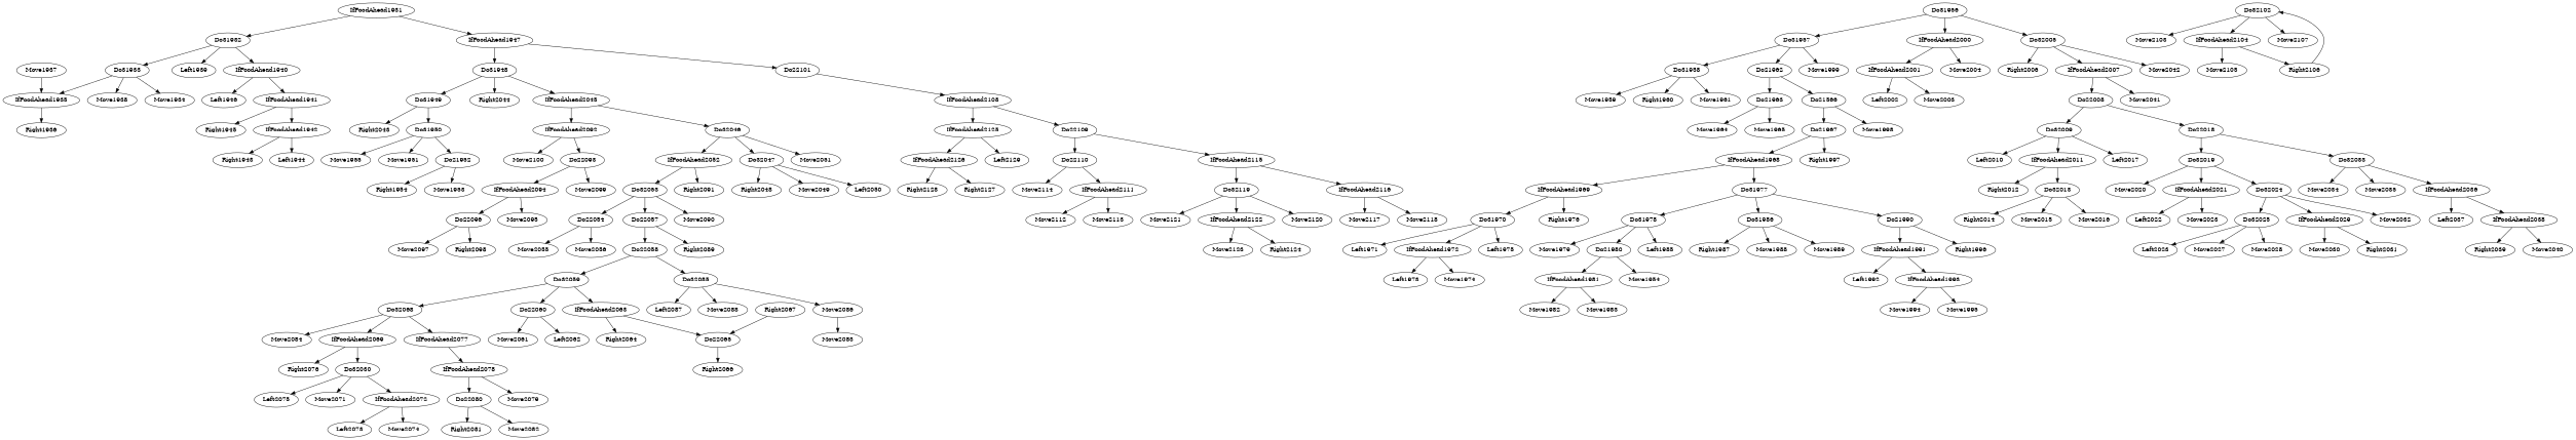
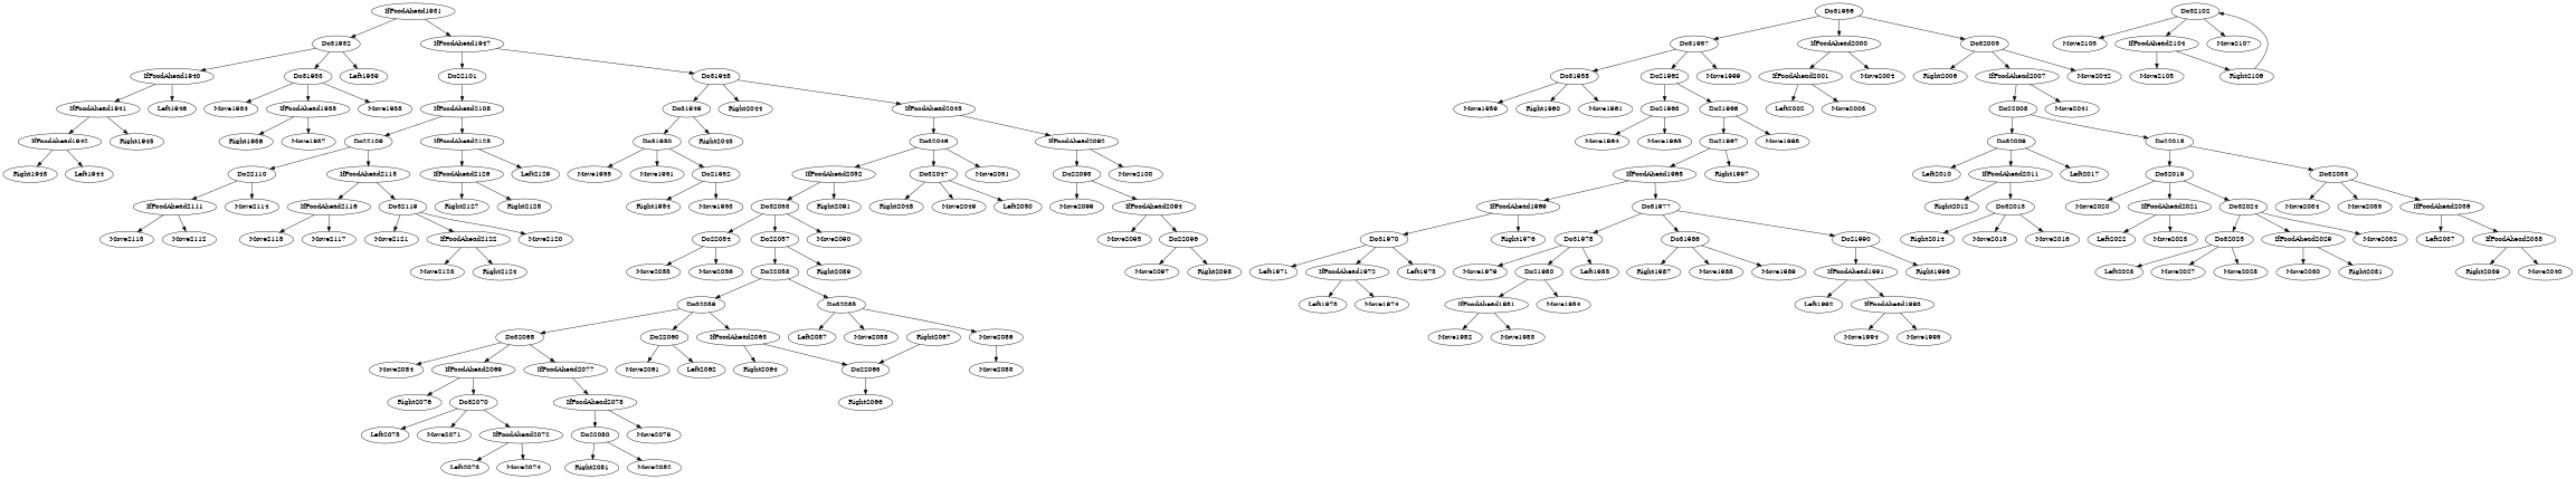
  digraph {
    Do31933
    Move1934
    IfFoodAhead1935
    Move1938
    Right1936
    Move1937
    Do31932
    Left1939
    IfFoodAhead1940
    IfFoodAhead1941
    Left1946
    IfFoodAhead1942
    Right1943
    Left1944
    Right1945
    IfFoodAhead1931
    IfFoodAhead1947
    Do31948
    Do22101
    Do31950
    Move1951
    Do21952
    Move1955
    Move1953
    Right1954
    Do31949
    Right2043
    Do31956
    Do31957
    IfFoodAhead2000
    Do32005
    Do31958
    Move1959
    Right1960
    Move1961
    Do21962
    Move1999
    Do21963
-   Do21966 [label=Do21566]
+   Do21966
    Move1964
    Move1965
    Do21967
    Move1998
    Do31970
    Left1971
    IfFoodAhead1972
    Left1975
    Left1973
    Move1974
    IfFoodAhead1969
    Right1976
    IfFoodAhead1968
    Do31977
    Do31978
    Do31986
    Do21990
    Move1979
    Do21980
    Left1985
    IfFoodAhead1981
    n61 [label=Move1954]
    Move1982
    Move1983
    Right1987
    Move1988
    Move1989
    IfFoodAhead1991
    Right1996
    Left1992
    IfFoodAhead1993
    Move1994
    Move1995
    Right1997
    IfFoodAhead2001
    Move2004
    Right2006
    IfFoodAhead2007
    Move2042
    Left2002
    Move2003
    Do22008
    Move2041
    Do32009
    Left2010
    IfFoodAhead2011
    Left2017
    Right2012
    Do32013
    Right2014
    Move2015
    Move2016
    Do22018
    Do32019
    Do32033
    Move2020
    IfFoodAhead2021
    Do32024
    Left2022
    Move2023
    Do32025
    IfFoodAhead2029
    Move2032
    n103 [label=Left2023]
    Move2027
    Move2028
    Move2030
    Right2031
    Move2034
    Move2035
    IfFoodAhead2036
    Left2037
    IfFoodAhead2038
    Right2039
    Move2040
    Right2044
    IfFoodAhead2045
    Do32046
    IfFoodAhead2092
    Do32047
    Right2048
    Move2049
    Left2050
    Move2051
    IfFoodAhead2052
    Do32053
    Right2091
    Do22054
    Move2055
    Move2056
    Do22057
    Move2090
    Do22058
    Right2089
    Do22060
    Move2061
    Left2062
    Do32059
    IfFoodAhead2063
    Do32068
    Right2064
    Do22065
    IfFoodAhead2069
    IfFoodAhead2077
    Move2084
    Right2066
    Right2067
-   Do32070 [label=Do32030]
+   Do32070
    Move2071
    IfFoodAhead2072
    Left2075
    Left2073
    Move2074
    Right2076
    IfFoodAhead2078
    Move2079
    Do22080
    Right2081
    Move2082
    Do32085
    Move2086
    Left2087
    Move2088
    Move2083
    Do22093
    Move2100
    IfFoodAhead2094
    Move2095
    Do22096
    Move2097
    Right2098
    Move2099
    IfFoodAhead2108
    Do32102
    Move2103
    IfFoodAhead2104
    Move2107
    Move2105
    Right2106
    Do22109
    IfFoodAhead2125
    IfFoodAhead2111
    Move2112
    Move2113
    Do22110
    Move2114
    IfFoodAhead2115
    IfFoodAhead2116
    Do32119
    Move2117
    Move2118
    Move2120
    Move2121
    IfFoodAhead2122
    Move2123
    Right2124
    IfFoodAhead2126
    Left2129
    Right2127
    Right2128
    Do31933 -> Move1934
    Do31933 -> IfFoodAhead1935
    Do31933 -> Move1938
    IfFoodAhead1935 -> Right1936
-   Move1937 -> IfFoodAhead1935
+   IfFoodAhead1935 -> Move1937
    Do31932 -> Do31933
    Do31932 -> Left1939
    Do31932 -> IfFoodAhead1940
    IfFoodAhead1940 -> IfFoodAhead1941
    IfFoodAhead1940 -> Left1946
    IfFoodAhead1941 -> IfFoodAhead1942
    IfFoodAhead1941 -> Right1945
    IfFoodAhead1942 -> Right1943
    IfFoodAhead1942 -> Left1944
    IfFoodAhead1931 -> Do31932
    IfFoodAhead1931 -> IfFoodAhead1947
    IfFoodAhead1947 -> Do31948
    IfFoodAhead1947 -> Do22101
    Do31948 -> Do31949
    Do31948 -> Right2044
    Do31948 -> IfFoodAhead2045
    Do22101 -> IfFoodAhead2108
    Do31950 -> Move1951
    Do31950 -> Do21952
    Do31950 -> Move1955
    Do21952 -> Move1953
    Do21952 -> Right1954
    Do31949 -> Do31950
    Do31949 -> Right2043
    Do31956 -> Do31957
    Do31956 -> IfFoodAhead2000
    Do31956 -> Do32005
    Do31957 -> Do31958
    Do31957 -> Do21962
    Do31957 -> Move1999
    IfFoodAhead2000 -> IfFoodAhead2001
    IfFoodAhead2000 -> Move2004
    Do32005 -> Right2006
    Do32005 -> IfFoodAhead2007
    Do32005 -> Move2042
    Do31958 -> Move1959
    Do31958 -> Right1960
    Do31958 -> Move1961
    Do21962 -> Do21963
    Do21962 -> Do21966
    Do21963 -> Move1964
    Do21963 -> Move1965
    Do21966 -> Do21967
    Do21966 -> Move1998
    Do21967 -> IfFoodAhead1968
    Do21967 -> Right1997
    Do31970 -> Left1971
    Do31970 -> IfFoodAhead1972
    Do31970 -> Left1975
    IfFoodAhead1972 -> Left1973
    IfFoodAhead1972 -> Move1974
    IfFoodAhead1969 -> Do31970
    IfFoodAhead1969 -> Right1976
    IfFoodAhead1968 -> IfFoodAhead1969
    IfFoodAhead1968 -> Do31977
    Do31977 -> Do31978
    Do31977 -> Do31986
    Do31977 -> Do21990
    Do31978 -> Move1979
    Do31978 -> Do21980
    Do31978 -> Left1985
    Do31986 -> Right1987
    Do31986 -> Move1988
    Do31986 -> Move1989
    Do21990 -> IfFoodAhead1991
    Do21990 -> Right1996
    Do21980 -> IfFoodAhead1981
    Do21980 -> n61
    IfFoodAhead1981 -> Move1982
    IfFoodAhead1981 -> Move1983
    IfFoodAhead1991 -> Left1992
    IfFoodAhead1991 -> IfFoodAhead1993
    IfFoodAhead1993 -> Move1994
    IfFoodAhead1993 -> Move1995
    IfFoodAhead2001 -> Left2002
    IfFoodAhead2001 -> Move2003
    IfFoodAhead2007 -> Do22008
    IfFoodAhead2007 -> Move2041
    Do22008 -> Do32009
    Do22008 -> Do22018
    Do32009 -> Left2010
    Do32009 -> IfFoodAhead2011
    Do32009 -> Left2017
    IfFoodAhead2011 -> Right2012
    IfFoodAhead2011 -> Do32013
    Do32013 -> Right2014
    Do32013 -> Move2015
    Do32013 -> Move2016
    Do22018 -> Do32019
    Do22018 -> Do32033
    Do32019 -> Move2020
    Do32019 -> IfFoodAhead2021
    Do32019 -> Do32024
    Do32033 -> Move2034
    Do32033 -> Move2035
    Do32033 -> IfFoodAhead2036
    IfFoodAhead2021 -> Left2022
    IfFoodAhead2021 -> Move2023
    Do32024 -> Do32025
    Do32024 -> IfFoodAhead2029
    Do32024 -> Move2032
    Do32025 -> n103
    Do32025 -> Move2027
    Do32025 -> Move2028
    IfFoodAhead2029 -> Move2030
    IfFoodAhead2029 -> Right2031
    IfFoodAhead2036 -> Left2037
    IfFoodAhead2036 -> IfFoodAhead2038
    IfFoodAhead2038 -> Right2039
    IfFoodAhead2038 -> Move2040
    IfFoodAhead2045 -> Do32046
    IfFoodAhead2045 -> IfFoodAhead2092
    Do32046 -> Do32047
    Do32046 -> Move2051
    Do32046 -> IfFoodAhead2052
    IfFoodAhead2092 -> Do22093
    IfFoodAhead2092 -> Move2100
    Do32047 -> Right2048
    Do32047 -> Move2049
    Do32047 -> Left2050
    IfFoodAhead2052 -> Do32053
    IfFoodAhead2052 -> Right2091
    Do32053 -> Do22054
    Do32053 -> Do22057
    Do32053 -> Move2090
    Do22054 -> Move2055
    Do22054 -> Move2056
    Do22057 -> Do22058
    Do22057 -> Right2089
    Do22058 -> Do32059
    Do22058 -> Do32085
    Do22060 -> Move2061
    Do22060 -> Left2062
    Do32059 -> Do22060
    Do32059 -> IfFoodAhead2063
    Do32059 -> Do32068
    IfFoodAhead2063 -> Right2064
    IfFoodAhead2063 -> Do22065
    Do32068 -> IfFoodAhead2069
    Do32068 -> IfFoodAhead2077
    Do32068 -> Move2084
    Do22065 -> Right2066
    IfFoodAhead2069 -> Do32070
    IfFoodAhead2069 -> Right2076
    IfFoodAhead2077 -> IfFoodAhead2078
    Right2067 -> Do22065
    Do32070 -> Move2071
    Do32070 -> IfFoodAhead2072
    Do32070 -> Left2075
    IfFoodAhead2072 -> Left2073
    IfFoodAhead2072 -> Move2074
    IfFoodAhead2078 -> Move2079
    IfFoodAhead2078 -> Do22080
    Do22080 -> Right2081
    Do22080 -> Move2082
    Do32085 -> Move2086
    Do32085 -> Left2087
    Do32085 -> Move2088
    Move2086 -> Move2083
    Do22093 -> IfFoodAhead2094
    Do22093 -> Move2099
    IfFoodAhead2094 -> Move2095
    IfFoodAhead2094 -> Do22096
    Do22096 -> Move2097
    Do22096 -> Right2098
    IfFoodAhead2108 -> Do22109
    IfFoodAhead2108 -> IfFoodAhead2125
    Do32102 -> Move2103
    Do32102 -> IfFoodAhead2104
    Do32102 -> Move2107
    IfFoodAhead2104 -> Move2105
    IfFoodAhead2104 -> Right2106
    Right2106 -> Do32102
    Do22109 -> Do22110
    Do22109 -> IfFoodAhead2115
    IfFoodAhead2125 -> IfFoodAhead2126
    IfFoodAhead2125 -> Left2129
    IfFoodAhead2111 -> Move2112
    IfFoodAhead2111 -> Move2113
    Do22110 -> IfFoodAhead2111
    Do22110 -> Move2114
    IfFoodAhead2115 -> IfFoodAhead2116
    IfFoodAhead2115 -> Do32119
    IfFoodAhead2116 -> Move2117
    IfFoodAhead2116 -> Move2118
    Do32119 -> Move2120
    Do32119 -> Move2121
    Do32119 -> IfFoodAhead2122
    IfFoodAhead2122 -> Move2123
    IfFoodAhead2122 -> Right2124
    IfFoodAhead2126 -> Right2127
    IfFoodAhead2126 -> Right2128
  }
